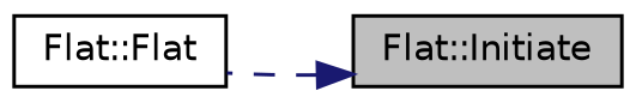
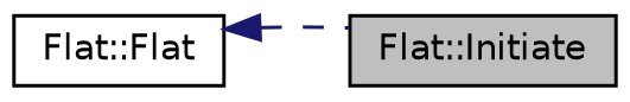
  digraph {
    rankdir=RL
    node [color=black fontname=Helvetica fontsize=10 shape=record style=filled]
    n1 [fillcolor=grey75 fontcolor=black height=0.2 label="Flat::Initiate" width=0.4]
    n2 [fillcolor=white height=0.2 label="Flat::Flat" width=0.4]
-   n1 -> n2 [color=midnightblue dir=back fontname=Helvetica fontsize=10 labelfontname=Helvetica labelfontsize=10 style=dashed]
+   n2 -> n1 [color=midnightblue dir=back fontname=Helvetica fontsize=10 labelfontname=Helvetica labelfontsize=10 style=dashed]
  }
